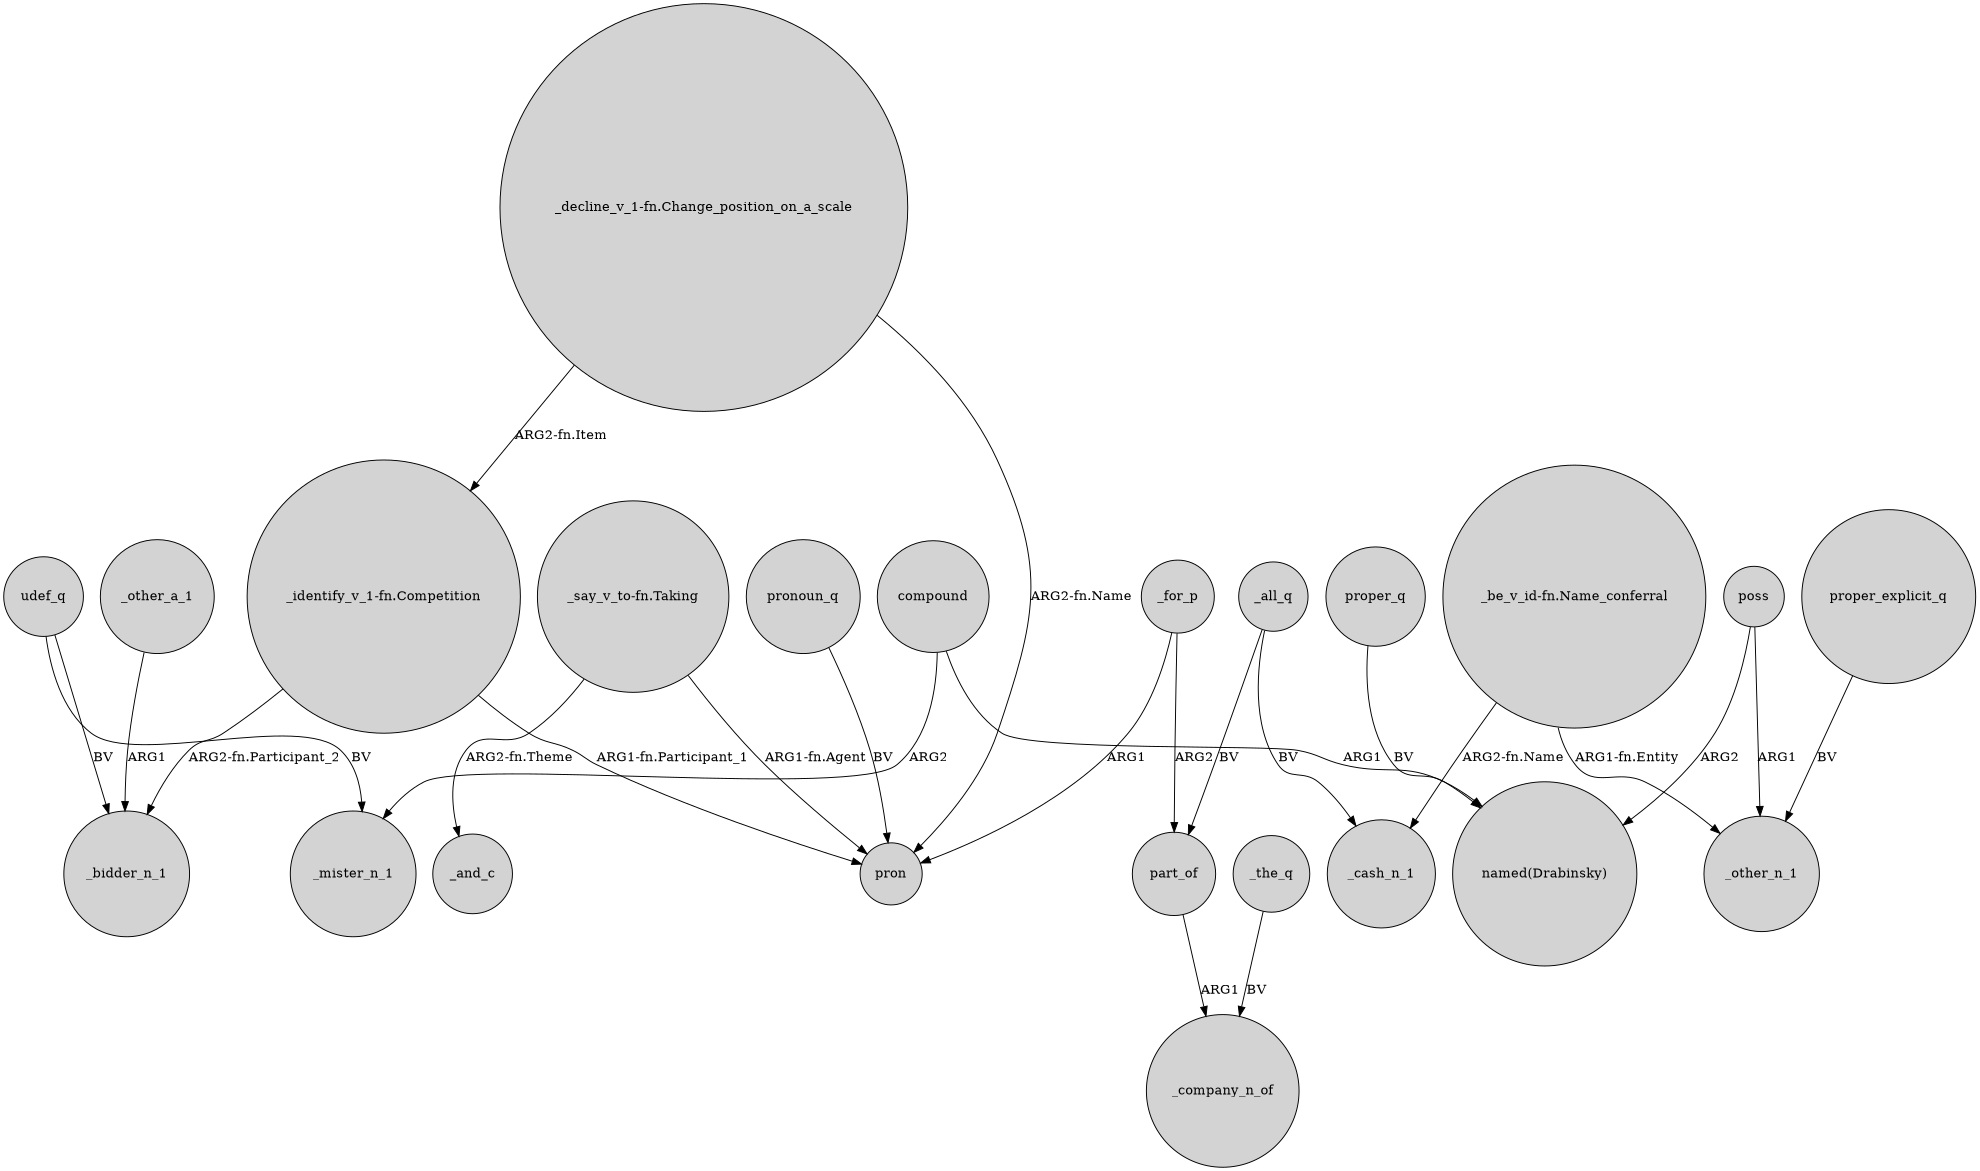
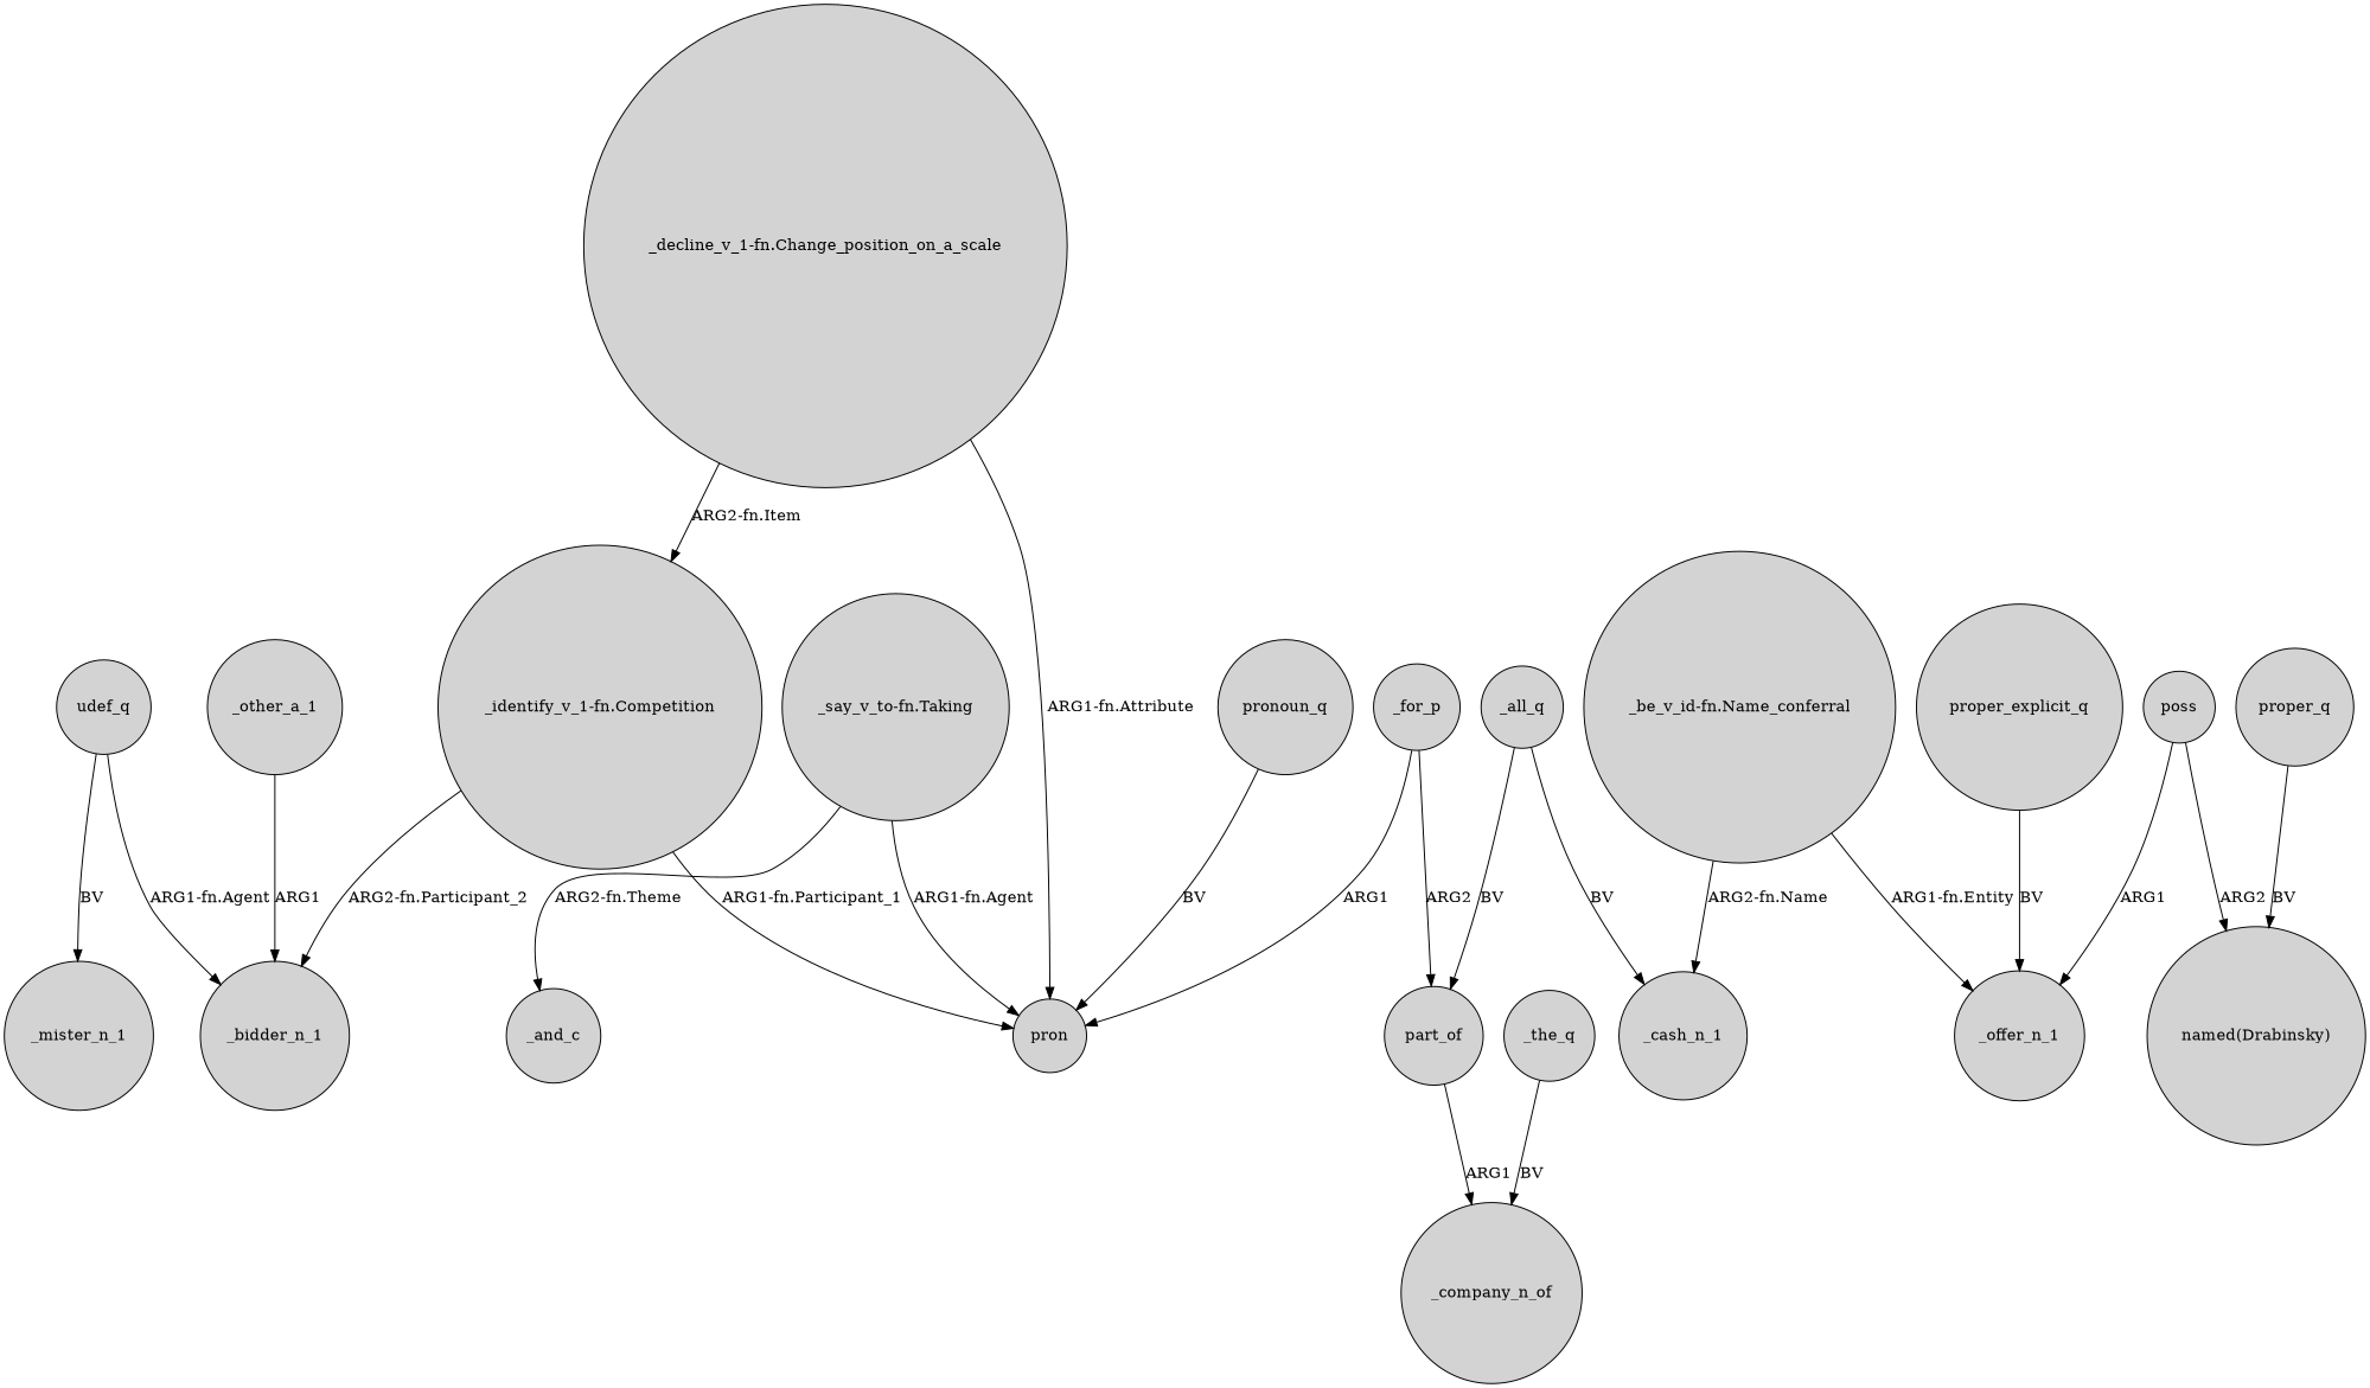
  digraph {
    node [shape=circle style=filled]
-   compound
    _mister_n_1
    "named(Drabinsky)"
    _other_a_1
    _bidder_n_1
    "_say_v_to-fn.Taking"
    _and_c
    pron
    udef_q
    _for_p
    part_of
    _company_n_of
    "_decline_v_1-fn.Change_position_on_a_scale"
    "_identify_v_1-fn.Competition"
    proper_q
    _all_q
    _cash_n_1
    pronoun_q
    poss
-   _offer_n_1 [label=_other_n_1]
+   _offer_n_1
    "_be_v_id-fn.Name_conferral"
    n22 [label=proper_explicit_q]
    _the_q
-   compound -> _mister_n_1 [label=ARG2]
-   compound -> "named(Drabinsky)" [label=ARG1]
    _other_a_1 -> _bidder_n_1 [label=ARG1]
    "_say_v_to-fn.Taking" -> _and_c [label="ARG2-fn.Theme"]
    "_say_v_to-fn.Taking" -> pron [label="ARG1-fn.Agent"]
    udef_q -> _mister_n_1 [label=BV]
-   udef_q -> _bidder_n_1 [label=BV]
+   udef_q -> _bidder_n_1 [label="ARG1-fn.Agent"]
    _for_p -> pron [label=ARG1]
    _for_p -> part_of [label=ARG2]
    part_of -> _company_n_of [label=ARG1]
-   "_decline_v_1-fn.Change_position_on_a_scale" -> pron [label="ARG2-fn.Name"]
+   "_decline_v_1-fn.Change_position_on_a_scale" -> pron [label="ARG1-fn.Attribute"]
    "_decline_v_1-fn.Change_position_on_a_scale" -> "_identify_v_1-fn.Competition" [label="ARG2-fn.Item"]
    "_identify_v_1-fn.Competition" -> _bidder_n_1 [label="ARG2-fn.Participant_2"]
    "_identify_v_1-fn.Competition" -> pron [label="ARG1-fn.Participant_1"]
    proper_q -> "named(Drabinsky)" [label=BV]
    _all_q -> part_of [label=BV]
    _all_q -> _cash_n_1 [label=BV]
    pronoun_q -> pron [label=BV]
    poss -> "named(Drabinsky)" [label=ARG2]
    poss -> _offer_n_1 [label=ARG1]
    "_be_v_id-fn.Name_conferral" -> _cash_n_1 [label="ARG2-fn.Name"]
    "_be_v_id-fn.Name_conferral" -> _offer_n_1 [label="ARG1-fn.Entity"]
    n22 -> _offer_n_1 [label=BV]
    _the_q -> _company_n_of [label=BV]
  }
